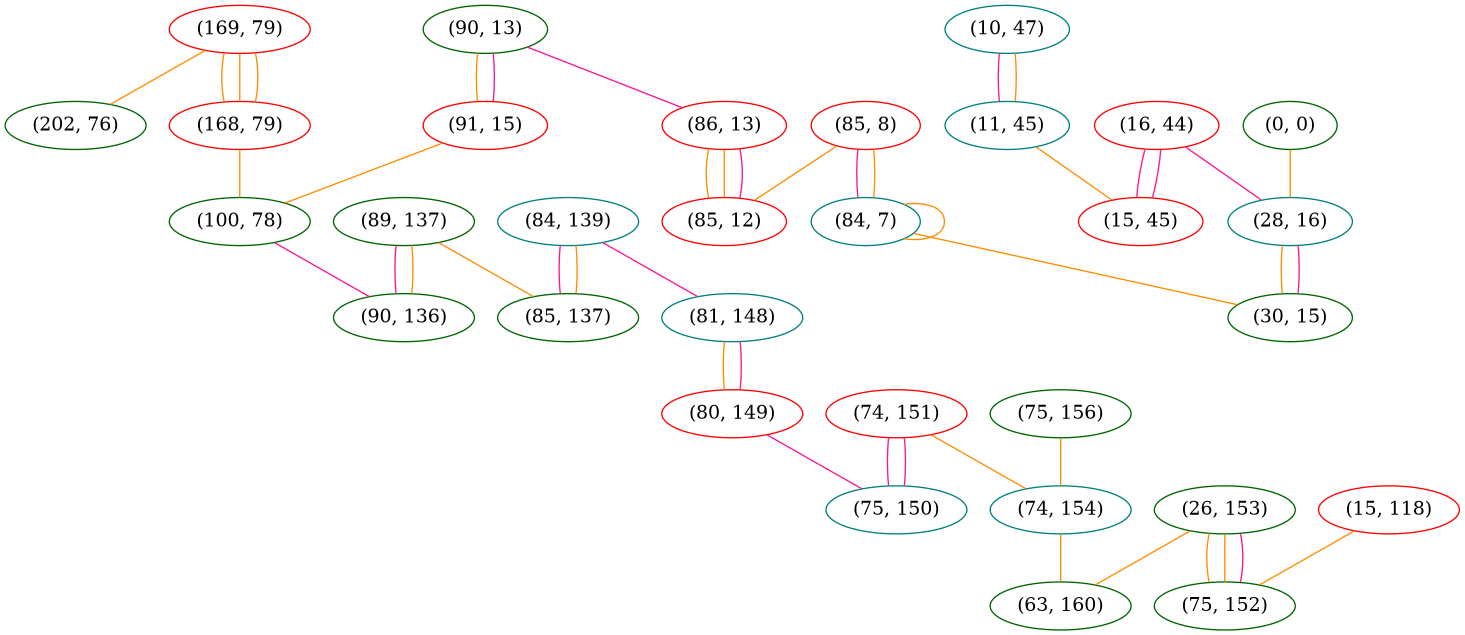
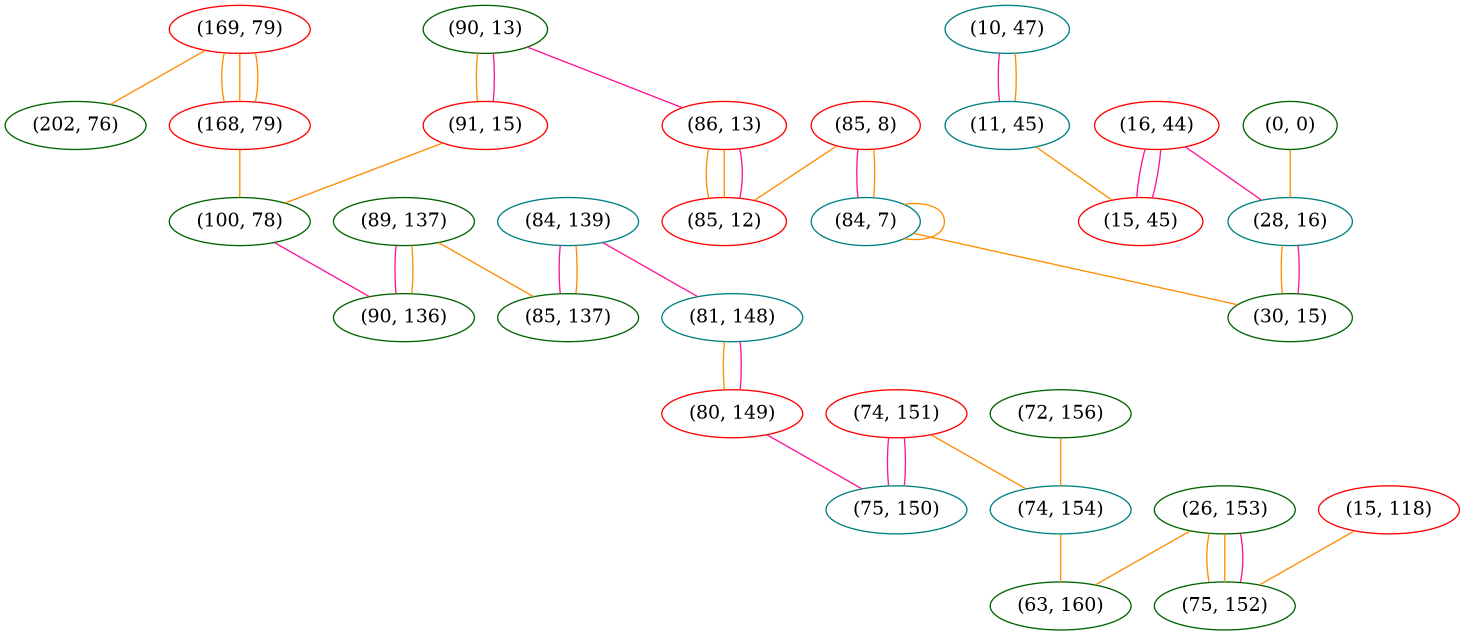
  graph {
    node [color=darkgreen]
    edge [color=darkorange weight=1]
    "(169, 79)" [color=red]
    "(202, 76)"
    "(168, 79)" [color=red]
    "(100, 78)"
    "(85, 8)" [color=red]
    "(84, 7)" [color=teal]
    "(85, 12)" [color=red]
    "(30, 15)"
    "(74, 151)" [color=red]
    "(74, 154)" [color=teal]
    "(75, 150)" [color=teal]
    "(63, 160)"
    "(86, 13)" [color=red]
    "(90, 13)"
    "(91, 15)" [color=red]
    n16 [label="(75, 152)"]
    "(26, 153)"
    "(84, 139)" [color=teal]
    "(81, 148)" [color=teal]
    "(85, 137)"
    "(80, 149)" [color=red]
    "(10, 47)" [color=teal]
    "(11, 45)" [color=teal]
    "(15, 45)" [color=red]
    "(15, 118)" [color=red]
    "(90, 136)"
    "(89, 137)"
    "(16, 44)" [color=red]
    "(28, 16)" [color=teal]
    "(0, 0)"
-   "(75, 156)"
+   "(75, 156)" [label="(72, 156)"]
    "(169, 79)" -- "(202, 76)"
    "(169, 79)" -- "(168, 79)"
    "(169, 79)" -- "(168, 79)"
    "(169, 79)" -- "(168, 79)"
    "(168, 79)" -- "(100, 78)"
    "(100, 78)" -- "(90, 136)" [color=deeppink]
    "(85, 8)" -- "(84, 7)" [color=deeppink]
    "(85, 8)" -- "(84, 7)"
    "(85, 8)" -- "(85, 12)"
    "(84, 7)" -- "(84, 7)" [weight=2]
    "(84, 7)" -- "(30, 15)"
    "(74, 151)" -- "(74, 154)"
    "(74, 151)" -- "(75, 150)" [color=deeppink]
    "(74, 151)" -- "(75, 150)" [color=deeppink]
    "(74, 154)" -- "(63, 160)"
    "(86, 13)" -- "(85, 12)"
    "(86, 13)" -- "(85, 12)"
    "(86, 13)" -- "(85, 12)" [color=deeppink]
    "(90, 13)" -- "(86, 13)" [color=deeppink]
    "(90, 13)" -- "(91, 15)"
    "(90, 13)" -- "(91, 15)" [color=deeppink]
    "(91, 15)" -- "(100, 78)"
    "(26, 153)" -- "(63, 160)"
    "(26, 153)" -- n16
    "(26, 153)" -- n16
    "(26, 153)" -- n16 [color=deeppink]
    "(84, 139)" -- "(81, 148)" [color=deeppink]
    "(84, 139)" -- "(85, 137)" [color=deeppink]
    "(84, 139)" -- "(85, 137)"
    "(81, 148)" -- "(80, 149)"
    "(81, 148)" -- "(80, 149)" [color=deeppink]
    "(80, 149)" -- "(75, 150)" [color=deeppink]
    "(10, 47)" -- "(11, 45)" [color=deeppink]
    "(10, 47)" -- "(11, 45)"
    "(11, 45)" -- "(15, 45)"
    "(15, 118)" -- n16
    "(89, 137)" -- "(85, 137)"
    "(89, 137)" -- "(90, 136)" [color=deeppink]
    "(89, 137)" -- "(90, 136)"
    "(16, 44)" -- "(15, 45)" [color=deeppink]
    "(16, 44)" -- "(15, 45)" [color=deeppink]
    "(16, 44)" -- "(28, 16)" [color=deeppink]
    "(28, 16)" -- "(30, 15)"
    "(28, 16)" -- "(30, 15)" [color=deeppink]
    "(0, 0)" -- "(28, 16)" [weight=4]
    "(75, 156)" -- "(74, 154)"
  }
